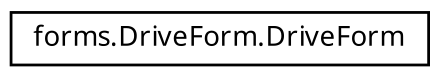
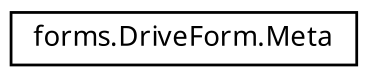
  digraph {
    rankdir=LR
    fontname="Noto Sans"
-   n1 [color=black fillcolor=white fontname="Noto Sans" fontsize=10 height=0.2 label="forms.DriveForm.DriveForm" shape=record style=filled width=0.4]
+   n1 [color=black fillcolor=white fontname="Noto Sans" fontsize=10 height=0.2 label="forms.DriveForm.Meta" shape=record style=filled width=0.4]
  }
